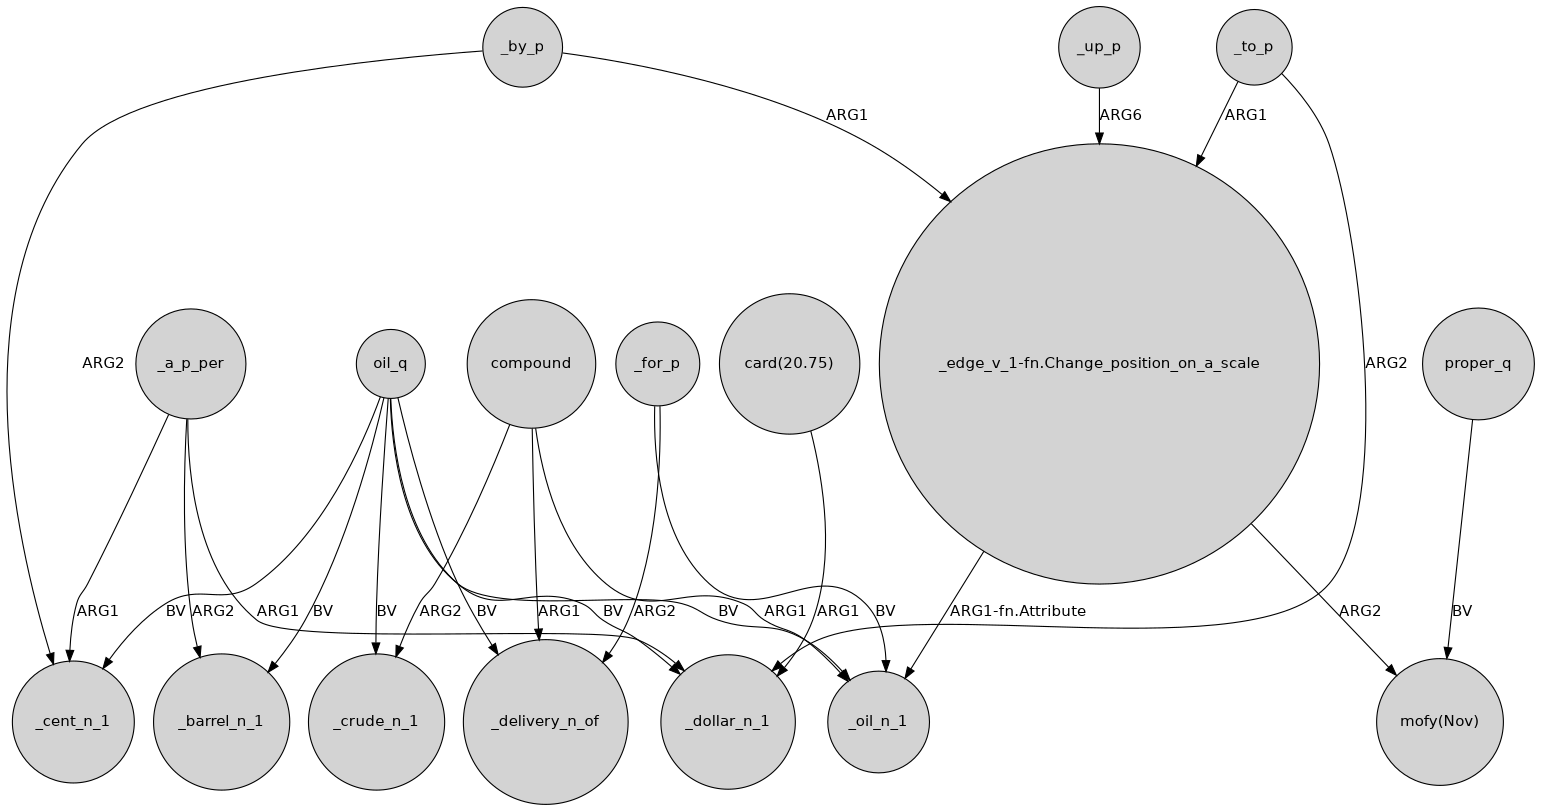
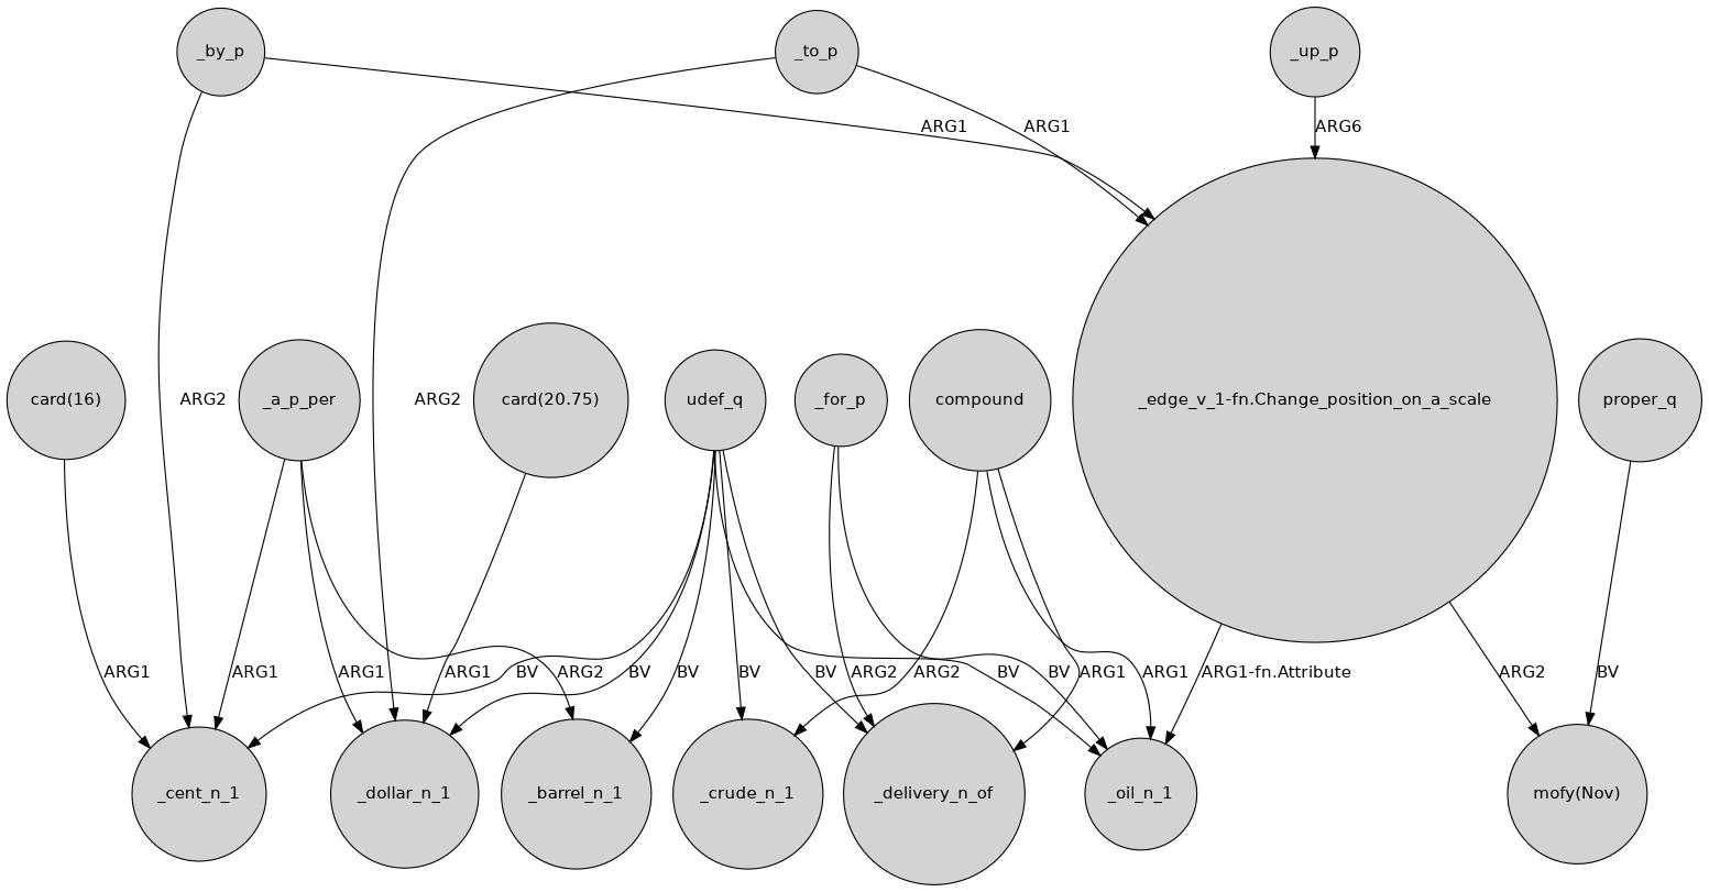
  digraph {
    fontname="DejaVu Sans"
    node [fontname="DejaVu Sans" shape=circle style=filled]
    edge [fontname="DejaVu Sans"]
    _a_p_per
    _barrel_n_1
    _cent_n_1
    _dollar_n_1
    _up_p
    "_edge_v_1-fn.Change_position_on_a_scale"
    _oil_n_1
    "mofy(Nov)"
-   udef_q [label=oil_q]
+   udef_q
    _crude_n_1
    _delivery_n_of
+   "card(16)"
    _to_p
    compound
    proper_q
    _for_p
    "card(20.75)"
    _by_p
    _a_p_per -> _barrel_n_1 [label=ARG2]
    _a_p_per -> _cent_n_1 [label=ARG1]
    _a_p_per -> _dollar_n_1 [label=ARG1]
    _up_p -> "_edge_v_1-fn.Change_position_on_a_scale" [label=ARG6]
    "_edge_v_1-fn.Change_position_on_a_scale" -> _oil_n_1 [label="ARG1-fn.Attribute"]
    "_edge_v_1-fn.Change_position_on_a_scale" -> "mofy(Nov)" [label=ARG2]
    udef_q -> _barrel_n_1 [label=BV]
    udef_q -> _cent_n_1 [label=BV]
    udef_q -> _dollar_n_1 [label=BV]
    udef_q -> _oil_n_1 [label=BV]
    udef_q -> _crude_n_1 [label=BV]
    udef_q -> _delivery_n_of [label=BV]
+   "card(16)" -> _cent_n_1 [label=ARG1]
    _to_p -> _dollar_n_1 [label=ARG2]
    _to_p -> "_edge_v_1-fn.Change_position_on_a_scale" [label=ARG1]
    compound -> _oil_n_1 [label=ARG1]
    compound -> _crude_n_1 [label=ARG2]
    compound -> _delivery_n_of [label=ARG1]
    proper_q -> "mofy(Nov)" [label=BV]
    _for_p -> _oil_n_1 [label=BV]
    _for_p -> _delivery_n_of [label=ARG2]
    "card(20.75)" -> _dollar_n_1 [label=ARG1]
    _by_p -> _cent_n_1 [label=ARG2]
    _by_p -> "_edge_v_1-fn.Change_position_on_a_scale" [label=ARG1]
  }
